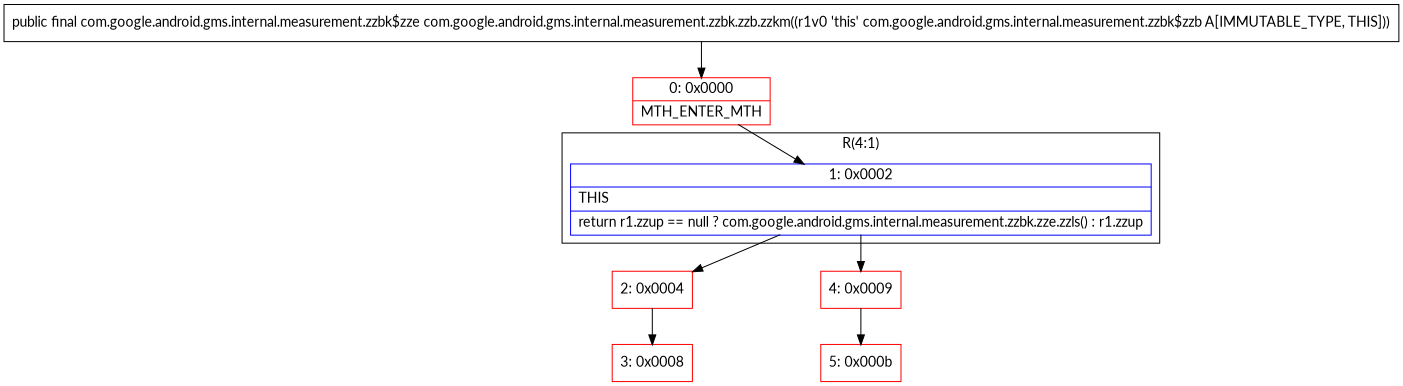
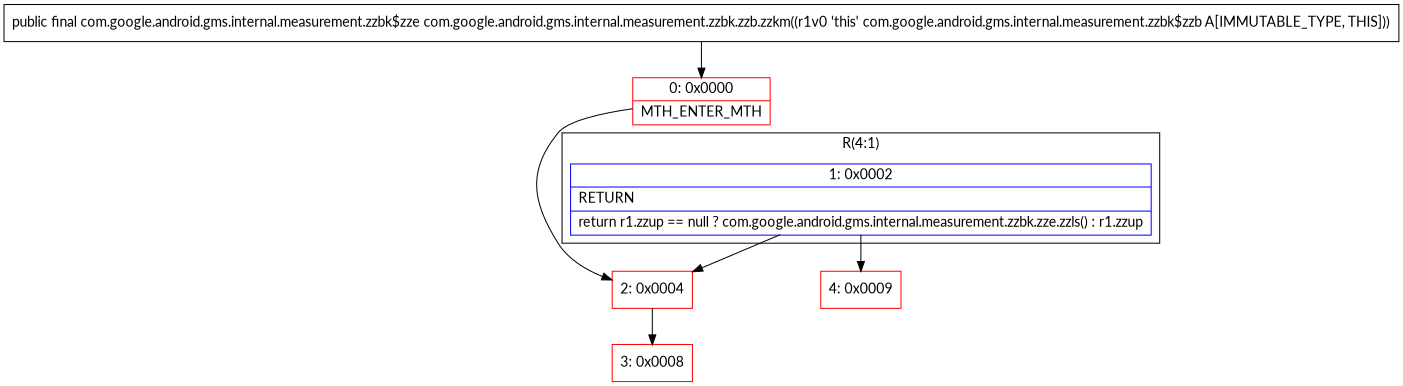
  digraph {
    fontname=Lato
    node [color=red fontname=Lato shape=record]
    edge [fontname=Lato]
-   n1 [color=blue label="{1\:\ 0x0002|THIS\l|return r1.zzup == null ? com.google.android.gms.internal.measurement.zzbk.zze.zzls() : r1.zzup\l}"]
+   n1 [color=blue label="{1\:\ 0x0002|RETURN\l|return r1.zzup == null ? com.google.android.gms.internal.measurement.zzbk.zze.zzls() : r1.zzup\l}"]
    n2 [label="{2\:\ 0x0004}"]
    n3 [label="{4\:\ 0x0009}"]
    n4 [label="{3\:\ 0x0008}"]
-   n5 [label="{5\:\ 0x000b}"]
    n6 [label="{0\:\ 0x0000|MTH_ENTER_MTH\l}"]
    n7 [label="{public final com.google.android.gms.internal.measurement.zzbk$zze com.google.android.gms.internal.measurement.zzbk.zzb.zzkm((r1v0 'this' com.google.android.gms.internal.measurement.zzbk$zzb A[IMMUTABLE_TYPE, THIS])) }" color=""]
    subgraph cluster_1 {
      label="R(4:1)"
      n1
    }
    n1 -> n2
    n1 -> n3
    n2 -> n4
-   n3 -> n5
-   n6 -> n1
+   n6 -> n2
    n7 -> n6
  }
